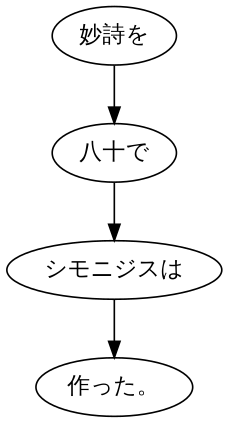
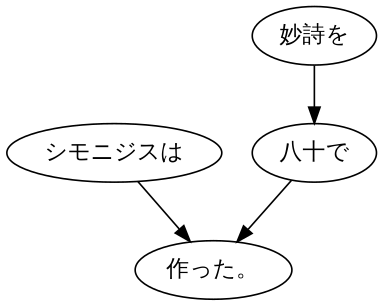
  digraph {
    n1 [label="シモニジスは"]
    n2 [label="作った。"]
    n3 [label="八十で"]
    n4 [label="妙詩を"]
    n1 -> n2
-   n3 -> n1
+   n3 -> n2
    n4 -> n3
  }
